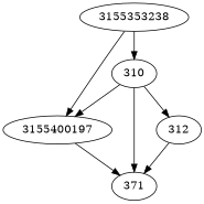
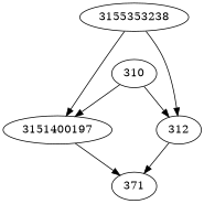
  strict digraph {
    n1 [label=371]
-   3155400197
+   3155400197 [label=3151400197]
    312
    3155353238
    310
    3155400197 -> n1
    312 -> n1
    3155353238 -> 3155400197
-   3155353238 -> 310
-   310 -> n1
+   3155353238 -> 312
    310 -> 3155400197
    310 -> 312
  }
